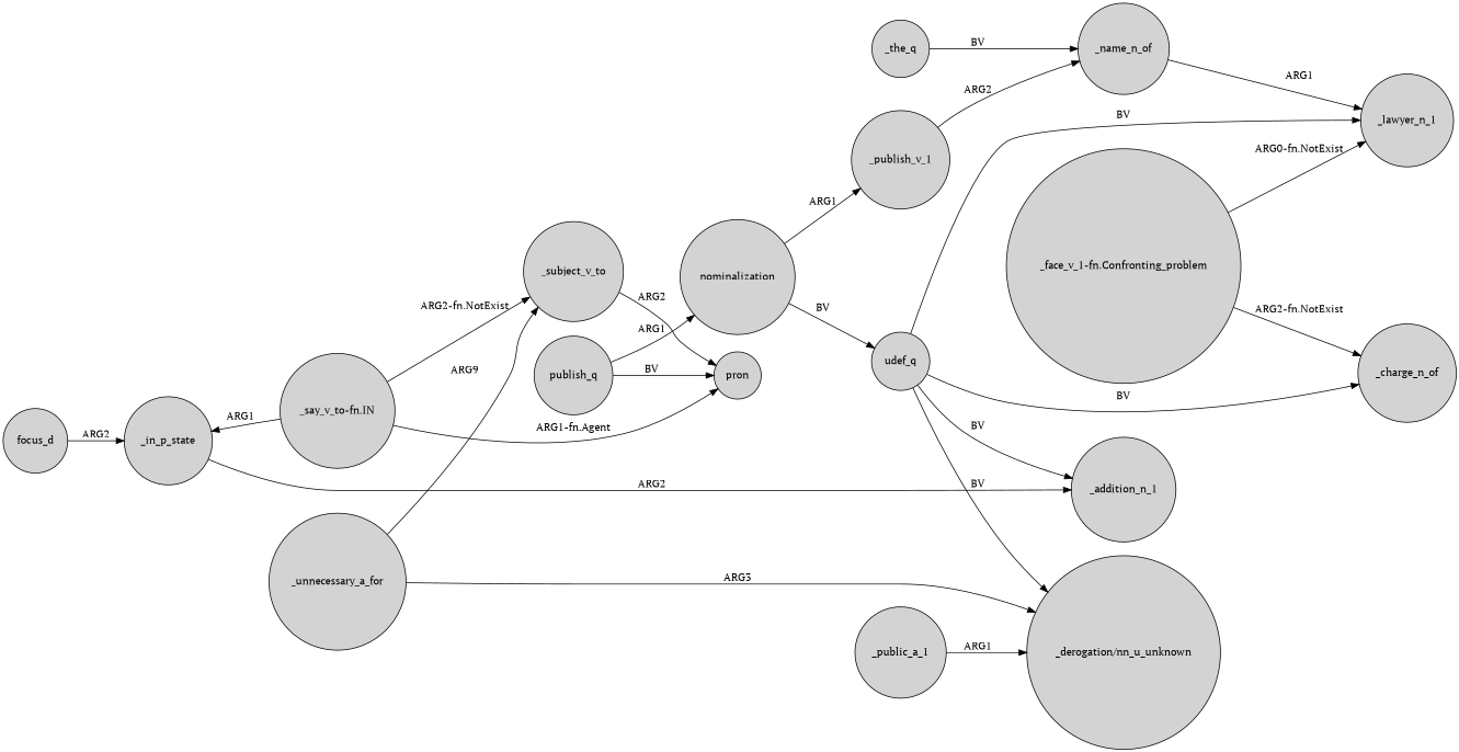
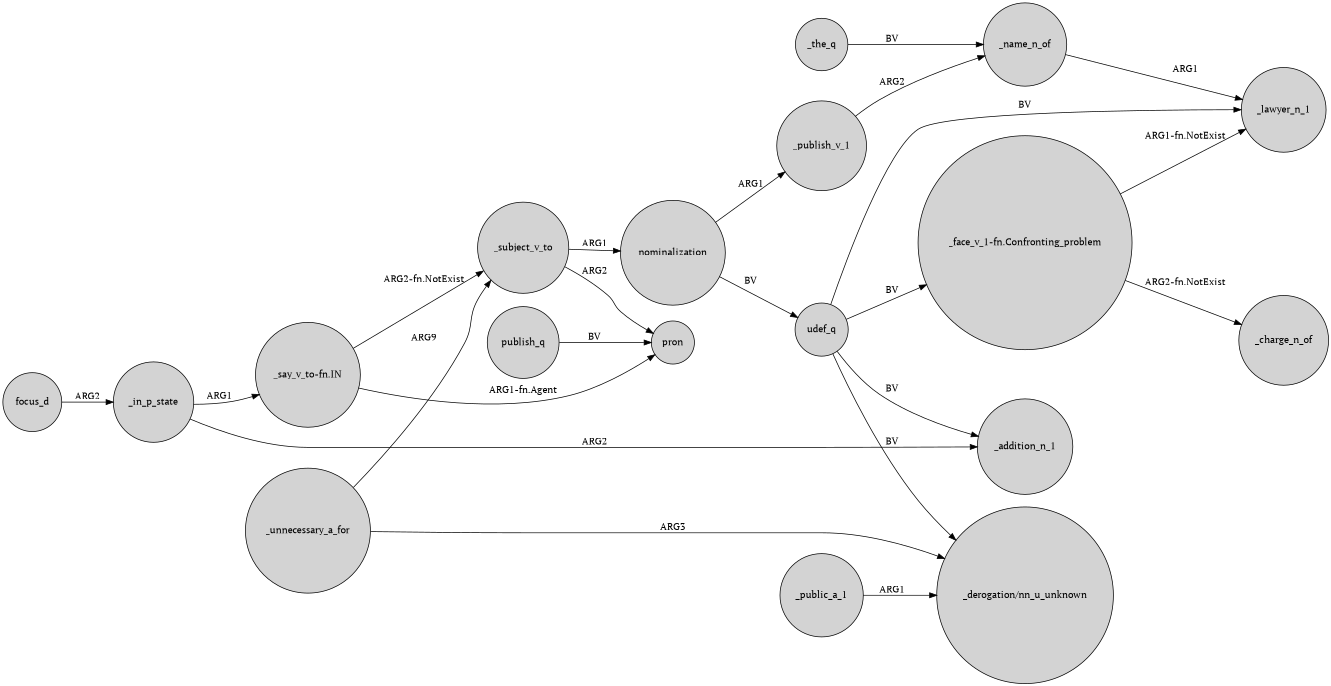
  digraph {
    fontname="PT Serif"
    rankdir=LR
    node [fontname="PT Serif" shape=circle style=filled]
    edge [fontname="PT Serif"]
    _publish_v_1
    _name_n_of
    _lawyer_n_1
    focus_d
    _in_p_state
    "_say_v_to-fn.IN"
    _addition_n_1
    _subject_v_to
    pron
    _public_a_1
    "_derogation/nn_u_unknown"
    udef_q
    _charge_n_of
    nominalization
    n15 [label=publish_q]
    "_face_v_1-fn.Confronting_problem"
    _unnecessary_a_for
    _the_q
    _publish_v_1 -> _name_n_of [label=ARG2]
    _name_n_of -> _lawyer_n_1 [label=ARG1]
    focus_d -> _in_p_state [label=ARG2]
-   "_say_v_to-fn.IN" -> _in_p_state [label=ARG1]
+   _in_p_state -> "_say_v_to-fn.IN" [label=ARG1]
    _in_p_state -> _addition_n_1 [label=ARG2]
    "_say_v_to-fn.IN" -> _subject_v_to [label="ARG2-fn.NotExist"]
    "_say_v_to-fn.IN" -> pron [label="ARG1-fn.Agent"]
    _subject_v_to -> pron [label=ARG2]
-   n15 -> nominalization [label=ARG1]
+   _subject_v_to -> nominalization [label=ARG1]
    _public_a_1 -> "_derogation/nn_u_unknown" [label=ARG1]
    udef_q -> _lawyer_n_1 [label=BV]
    udef_q -> _addition_n_1 [label=BV]
    udef_q -> "_derogation/nn_u_unknown" [label=BV]
-   udef_q -> _charge_n_of [label=BV]
+   udef_q -> "_face_v_1-fn.Confronting_problem" [label=BV]
    nominalization -> _publish_v_1 [label=ARG1]
    nominalization -> udef_q [label=BV]
    n15 -> pron [label=BV]
-   "_face_v_1-fn.Confronting_problem" -> _lawyer_n_1 [label="ARG0-fn.NotExist"]
+   "_face_v_1-fn.Confronting_problem" -> _lawyer_n_1 [label="ARG1-fn.NotExist"]
    "_face_v_1-fn.Confronting_problem" -> _charge_n_of [label="ARG2-fn.NotExist"]
    _unnecessary_a_for -> _subject_v_to [label=ARG9]
    _unnecessary_a_for -> "_derogation/nn_u_unknown" [label=ARG3]
    _the_q -> _name_n_of [label=BV]
  }
